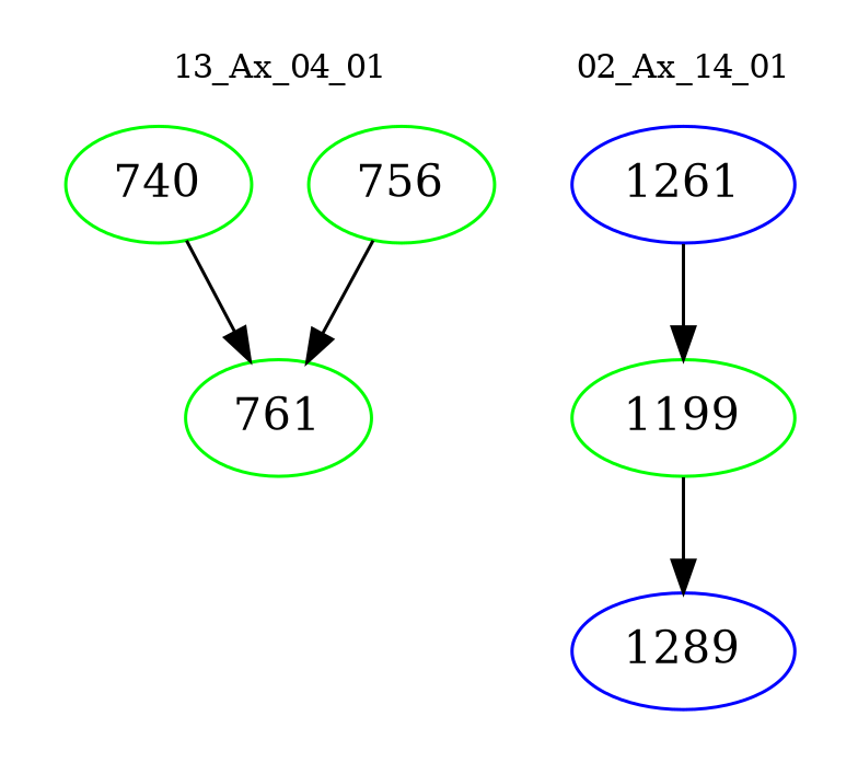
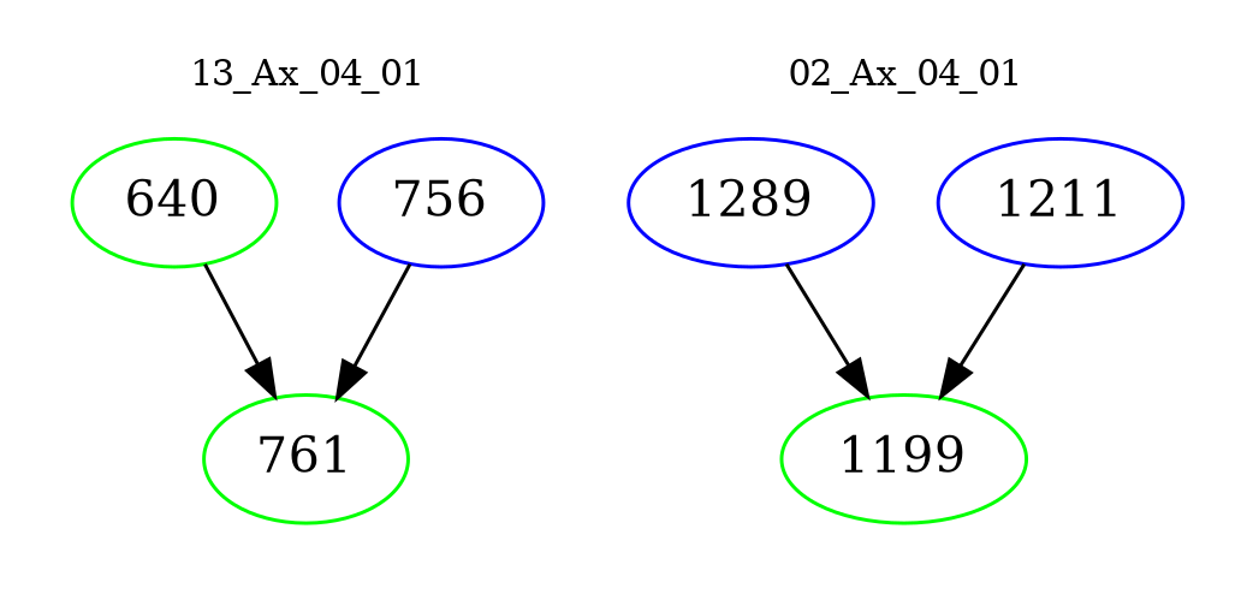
  digraph {
    node [color=blue]
    edge [color=black]
-   n1 [color=green label=756]
-   n2 [color=green label=740]
+   n1 [label=756]
+   n2 [color=green label=640]
    n3 [color=green label=761]
-   n4 [label=1261]
+   n4 [label=1211]
    n5 [color=green label=1199]
    n6 [label=1289]
    subgraph cluster_1 {
      color=white
      fontsize=10
      label="13_Ax_04_01"
      n1
      n2
      n3
    }
    subgraph cluster_2 {
      color=white
      fontsize=10
-     label="02_Ax_14_01"
+     label="02_Ax_04_01"
      n4
      n5
      n6
    }
    n1 -> n3
    n2 -> n3
    n4 -> n5
-   n5 -> n6
+   n6 -> n5
  }
